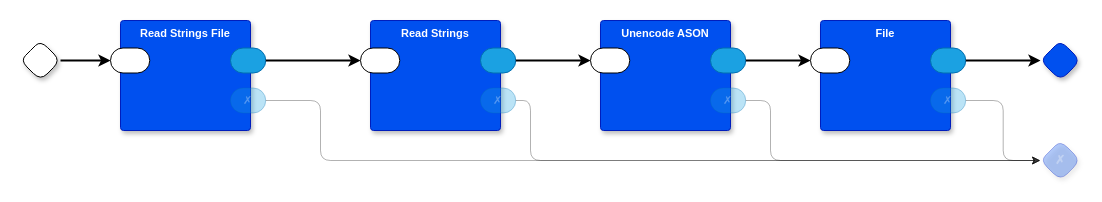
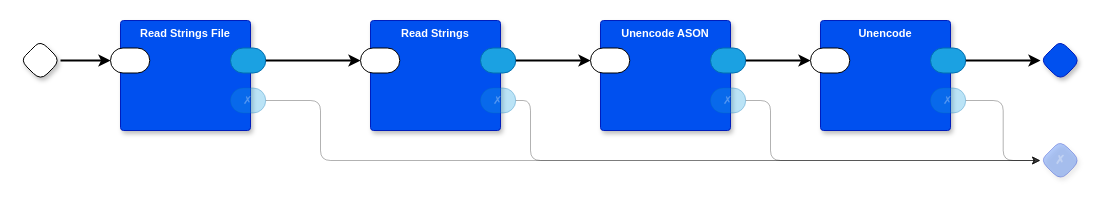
  <mxCell id="0" />
  <mxCell id="1" parent="0" />
  <mxCell id="2" value="Read Strings File" style="rounded=1;whiteSpace=wrap;html=1;sketch=0;container=1;recursiveResize=0;verticalAlign=top;arcSize=6;fontStyle=1;autosize=0;points=[];absoluteArcSize=1;shadow=1;strokeColor=#001DBC;fillColor=#0050ef;fontColor=#ffffff;fontFamily=Helvetica;fontSize=11;" vertex="1" parent="1"><mxGeometry x="120" y="20" width="130" height="110" as="geometry"><mxRectangle x="-98" y="-1230" width="99" height="26" as="alternateBounds" /></mxGeometry></mxCell>
  <mxCell id="3" value="" style="rounded=1;whiteSpace=wrap;html=1;sketch=0;points=[[0,0.5,0,0,0],[1,0.5,0,0,0]];arcSize=50;fontFamily=Helvetica;fontSize=11;fontColor=default;" vertex="1" parent="2"><mxGeometry x="-10" y="27.5" width="39.25" height="25" as="geometry" /></mxCell>
  <mxCell id="4" value="" style="rounded=1;whiteSpace=wrap;html=1;sketch=0;points=[[0,0.5,0,0,0],[1,0.5,0,0,0]];fillColor=#1ba1e2;fontColor=#ffffff;strokeColor=#006EAF;arcSize=50;fontFamily=Helvetica;fontSize=11;" vertex="1" parent="2"><mxGeometry x="110" y="27.5" width="35.25" height="25" as="geometry" /></mxCell>
  <mxCell id="5" value="✗" style="rounded=1;whiteSpace=wrap;html=1;sketch=0;points=[[0,0.5,0,0,0],[1,0.5,0,0,0]];fillColor=#1ba1e2;fontColor=#ffffff;strokeColor=#006EAF;arcSize=50;fontFamily=Helvetica;fontSize=11;textOpacity=30;opacity=30;" vertex="1" parent="2"><mxGeometry x="110" y="67.5" width="35.25" height="25" as="geometry" /></mxCell>
  <mxCell id="6" value="Unencode ASON" style="rounded=1;whiteSpace=wrap;html=1;sketch=0;container=1;recursiveResize=0;verticalAlign=top;arcSize=6;fontStyle=1;autosize=0;points=[];absoluteArcSize=1;shadow=1;strokeColor=#001DBC;fillColor=#0050ef;fontColor=#ffffff;fontFamily=Helvetica;fontSize=11;" vertex="1" parent="1"><mxGeometry x="600" y="20" width="130" height="110" as="geometry"><mxRectangle x="-98" y="-1230" width="99" height="26" as="alternateBounds" /></mxGeometry></mxCell>
  <mxCell id="7" value="" style="rounded=1;whiteSpace=wrap;html=1;sketch=0;points=[[0,0.5,0,0,0],[1,0.5,0,0,0]];arcSize=50;fontFamily=Helvetica;fontSize=11;fontColor=default;" vertex="1" parent="6"><mxGeometry x="-10" y="27.5" width="39.25" height="25" as="geometry" /></mxCell>
  <mxCell id="8" value="" style="rounded=1;whiteSpace=wrap;html=1;sketch=0;points=[[0,0.5,0,0,0],[1,0.5,0,0,0]];fillColor=#1ba1e2;fontColor=#ffffff;strokeColor=#006EAF;arcSize=50;fontFamily=Helvetica;fontSize=11;" vertex="1" parent="6"><mxGeometry x="110" y="27.5" width="35.25" height="25" as="geometry" /></mxCell>
  <mxCell id="9" value="✗" style="rounded=1;whiteSpace=wrap;html=1;sketch=0;points=[[0,0.5,0,0,0],[1,0.5,0,0,0]];fillColor=#1ba1e2;fontColor=#ffffff;strokeColor=#006EAF;arcSize=50;fontFamily=Helvetica;fontSize=11;textOpacity=30;opacity=30;" vertex="1" parent="6"><mxGeometry x="110" y="67.5" width="35.25" height="25" as="geometry" /></mxCell>
  <mxCell id="10" style="edgeStyle=orthogonalEdgeStyle;rounded=1;orthogonalLoop=1;jettySize=auto;html=1;exitX=1;exitY=0.5;exitDx=0;exitDy=0;exitPerimeter=0;entryX=0;entryY=0.5;entryDx=0;entryDy=0;entryPerimeter=0;strokeWidth=2;curved=0;" edge="1" parent="1" source="4" target="19"><mxGeometry relative="1" as="geometry" /></mxCell>
  <mxCell id="11" value="" style="rhombus;whiteSpace=wrap;html=1;rounded=1;fontStyle=1;glass=0;sketch=0;fontSize=12;points=[[0,0.5,0,0,0],[0.5,0,0,0,0],[0.5,1,0,0,0],[1,0.5,0,0,0]];shadow=1;fontFamily=Helvetica;fontColor=default;" vertex="1" parent="1"><mxGeometry x="20" y="40" width="40" height="40" as="geometry" /></mxCell>
  <mxCell id="12" style="edgeStyle=orthogonalEdgeStyle;shape=connector;curved=1;rounded=0;orthogonalLoop=1;jettySize=auto;html=1;entryX=0;entryY=0.5;entryDx=0;entryDy=0;entryPerimeter=0;labelBackgroundColor=default;strokeColor=default;strokeWidth=2;align=center;verticalAlign=middle;fontFamily=Helvetica;fontSize=11;fontColor=default;endArrow=classic;" edge="1" parent="1" source="11" target="3"><mxGeometry relative="1" as="geometry" /></mxCell>
  <mxCell id="13" value="" style="rhombus;whiteSpace=wrap;html=1;rounded=1;fontStyle=1;glass=0;sketch=0;fontSize=12;points=[[0,0.5,0,0,0],[0.5,0,0,0,0],[0.5,1,0,0,0],[1,0.5,0,0,0]];shadow=1;fillColor=#0050ef;fontColor=#ffffff;strokeColor=#001DBC;fontFamily=Helvetica;" vertex="1" parent="1"><mxGeometry x="1040" y="40" width="40" height="40" as="geometry" /></mxCell>
  <mxCell id="14" style="edgeStyle=orthogonalEdgeStyle;shape=connector;curved=0;rounded=1;orthogonalLoop=1;jettySize=auto;html=1;entryX=0;entryY=0.5;entryDx=0;entryDy=0;entryPerimeter=0;labelBackgroundColor=default;strokeColor=default;strokeWidth=2;align=center;verticalAlign=middle;fontFamily=Helvetica;fontSize=11;fontColor=default;endArrow=classic;" edge="1" parent="1" source="8" target="23"><mxGeometry relative="1" as="geometry" /></mxCell>
  <mxCell id="15" value="✗" style="rhombus;whiteSpace=wrap;html=1;rounded=1;fillColor=#0050ef;fontColor=#ffffff;strokeColor=#001DBC;fontStyle=1;glass=0;sketch=0;fontSize=12;points=[[0,0.5,0,0,0],[0.5,0,0,0,0],[0.5,1,0,0,0],[1,0.5,0,0,0]];shadow=1;opacity=30;textOpacity=30;fontFamily=Helvetica;" vertex="1" parent="1"><mxGeometry x="1040" y="140" width="40" height="40" as="geometry" /></mxCell>
  <mxCell id="16" style="edgeStyle=orthogonalEdgeStyle;shape=connector;curved=0;rounded=1;orthogonalLoop=1;jettySize=auto;html=1;exitX=1;exitY=0.5;exitDx=0;exitDy=0;exitPerimeter=0;entryX=0;entryY=0.5;entryDx=0;entryDy=0;entryPerimeter=0;labelBackgroundColor=default;strokeColor=default;strokeWidth=1;align=center;verticalAlign=middle;fontFamily=Helvetica;fontSize=11;fontColor=default;endArrow=classic;opacity=30;" edge="1" parent="1" source="9" target="15"><mxGeometry relative="1" as="geometry"><Array as="points"><mxPoint x="770" y="100" /><mxPoint x="770" y="160" /></Array></mxGeometry></mxCell>
  <mxCell id="17" style="edgeStyle=orthogonalEdgeStyle;shape=connector;curved=0;rounded=1;orthogonalLoop=1;jettySize=auto;html=1;entryX=0;entryY=0.5;entryDx=0;entryDy=0;entryPerimeter=0;labelBackgroundColor=default;strokeColor=default;strokeWidth=1;align=center;verticalAlign=middle;fontFamily=Helvetica;fontSize=11;fontColor=default;endArrow=classic;opacity=30;" edge="1" parent="1" source="5" target="15"><mxGeometry relative="1" as="geometry"><Array as="points"><mxPoint x="320" y="100" /><mxPoint x="320" y="160" /></Array></mxGeometry></mxCell>
  <mxCell id="18" value="Read Strings" style="rounded=1;whiteSpace=wrap;html=1;sketch=0;container=1;recursiveResize=0;verticalAlign=top;arcSize=6;fontStyle=1;autosize=0;points=[];absoluteArcSize=1;shadow=1;strokeColor=#001DBC;fillColor=#0050ef;fontColor=#ffffff;fontFamily=Helvetica;fontSize=11;" vertex="1" parent="1"><mxGeometry x="370" y="20" width="130" height="110" as="geometry"><mxRectangle x="-98" y="-1230" width="99" height="26" as="alternateBounds" /></mxGeometry></mxCell>
  <mxCell id="19" value="" style="rounded=1;whiteSpace=wrap;html=1;sketch=0;points=[[0,0.5,0,0,0],[1,0.5,0,0,0]];arcSize=50;fontFamily=Helvetica;fontSize=11;fontColor=default;" vertex="1" parent="18"><mxGeometry x="-10" y="27.5" width="39.25" height="25" as="geometry" /></mxCell>
  <mxCell id="20" value="" style="rounded=1;whiteSpace=wrap;html=1;sketch=0;points=[[0,0.5,0,0,0],[1,0.5,0,0,0]];fillColor=#1ba1e2;fontColor=#ffffff;strokeColor=#006EAF;arcSize=50;fontFamily=Helvetica;fontSize=11;" vertex="1" parent="18"><mxGeometry x="110" y="27.5" width="35.25" height="25" as="geometry" /></mxCell>
  <mxCell id="21" value="✗" style="rounded=1;whiteSpace=wrap;html=1;sketch=0;points=[[0,0.5,0,0,0],[1,0.5,0,0,0]];fillColor=#1ba1e2;fontColor=#ffffff;strokeColor=#006EAF;arcSize=50;fontFamily=Helvetica;fontSize=11;textOpacity=30;opacity=30;" vertex="1" parent="18"><mxGeometry x="110" y="67.5" width="35.25" height="25" as="geometry" /></mxCell>
- <mxCell id="22" value="File" style="rounded=1;whiteSpace=wrap;html=1;sketch=0;container=1;recursiveResize=0;verticalAlign=top;arcSize=6;fontStyle=1;autosize=0;points=[];absoluteArcSize=1;shadow=1;strokeColor=#001DBC;fillColor=#0050ef;fontColor=#ffffff;fontFamily=Helvetica;fontSize=11;" vertex="1" parent="1"><mxGeometry x="820" y="20" width="130" height="110" as="geometry"><mxRectangle x="-98" y="-1230" width="99" height="26" as="alternateBounds" /></mxGeometry></mxCell>
+ <mxCell id="22" value="Unencode" style="rounded=1;whiteSpace=wrap;html=1;sketch=0;container=1;recursiveResize=0;verticalAlign=top;arcSize=6;fontStyle=1;autosize=0;points=[];absoluteArcSize=1;shadow=1;strokeColor=#001DBC;fillColor=#0050ef;fontColor=#ffffff;fontFamily=Helvetica;fontSize=11;" vertex="1" parent="1"><mxGeometry x="820" y="20" width="130" height="110" as="geometry"><mxRectangle x="-98" y="-1230" width="99" height="26" as="alternateBounds" /></mxGeometry></mxCell>
  <mxCell id="23" value="" style="rounded=1;whiteSpace=wrap;html=1;sketch=0;points=[[0,0.5,0,0,0],[1,0.5,0,0,0]];arcSize=50;fontFamily=Helvetica;fontSize=11;fontColor=default;" vertex="1" parent="22"><mxGeometry x="-10" y="27.5" width="39.25" height="25" as="geometry" /></mxCell>
  <mxCell id="24" value="" style="rounded=1;whiteSpace=wrap;html=1;sketch=0;points=[[0,0.5,0,0,0],[1,0.5,0,0,0]];fillColor=#1ba1e2;fontColor=#ffffff;strokeColor=#006EAF;arcSize=50;fontFamily=Helvetica;fontSize=11;" vertex="1" parent="22"><mxGeometry x="110" y="27.5" width="35.25" height="25" as="geometry" /></mxCell>
  <mxCell id="25" value="✗" style="rounded=1;whiteSpace=wrap;html=1;sketch=0;points=[[0,0.5,0,0,0],[1,0.5,0,0,0]];fillColor=#1ba1e2;fontColor=#ffffff;strokeColor=#006EAF;arcSize=50;fontFamily=Helvetica;fontSize=11;textOpacity=30;opacity=30;" vertex="1" parent="22"><mxGeometry x="110" y="67.5" width="35.25" height="25" as="geometry" /></mxCell>
  <mxCell id="26" style="edgeStyle=orthogonalEdgeStyle;shape=connector;curved=0;rounded=1;orthogonalLoop=1;jettySize=auto;html=1;exitX=1;exitY=0.5;exitDx=0;exitDy=0;exitPerimeter=0;entryX=0;entryY=0.5;entryDx=0;entryDy=0;entryPerimeter=0;labelBackgroundColor=default;strokeColor=default;strokeWidth=2;align=center;verticalAlign=middle;fontFamily=Helvetica;fontSize=11;fontColor=default;endArrow=classic;" edge="1" parent="1" source="20" target="7"><mxGeometry relative="1" as="geometry" /></mxCell>
  <mxCell id="27" style="edgeStyle=orthogonalEdgeStyle;shape=connector;curved=0;rounded=1;orthogonalLoop=1;jettySize=auto;html=1;exitX=1;exitY=0.5;exitDx=0;exitDy=0;exitPerimeter=0;entryX=0;entryY=0.5;entryDx=0;entryDy=0;entryPerimeter=0;labelBackgroundColor=default;strokeColor=default;strokeWidth=2;align=center;verticalAlign=middle;fontFamily=Helvetica;fontSize=11;fontColor=default;endArrow=classic;" edge="1" parent="1" source="24" target="13"><mxGeometry relative="1" as="geometry" /></mxCell>
  <mxCell id="28" style="edgeStyle=orthogonalEdgeStyle;shape=connector;curved=0;rounded=1;orthogonalLoop=1;jettySize=auto;html=1;exitX=1;exitY=0.5;exitDx=0;exitDy=0;exitPerimeter=0;entryX=0;entryY=0.5;entryDx=0;entryDy=0;entryPerimeter=0;labelBackgroundColor=default;strokeColor=default;strokeWidth=1;align=center;verticalAlign=middle;fontFamily=Helvetica;fontSize=11;fontColor=default;endArrow=classic;opacity=30;" edge="1" parent="1" source="25" target="15"><mxGeometry relative="1" as="geometry" /></mxCell>
  <mxCell id="29" style="edgeStyle=orthogonalEdgeStyle;shape=connector;curved=0;rounded=1;orthogonalLoop=1;jettySize=auto;html=1;exitX=1;exitY=0.5;exitDx=0;exitDy=0;exitPerimeter=0;labelBackgroundColor=default;strokeColor=default;strokeWidth=1;align=center;verticalAlign=middle;fontFamily=Helvetica;fontSize=11;fontColor=default;endArrow=classic;entryX=0;entryY=0.5;entryDx=0;entryDy=0;entryPerimeter=0;opacity=30;" edge="1" parent="1" source="21" target="15"><mxGeometry relative="1" as="geometry"><Array as="points"><mxPoint x="530" y="100" /><mxPoint x="530" y="160" /></Array></mxGeometry></mxCell>
